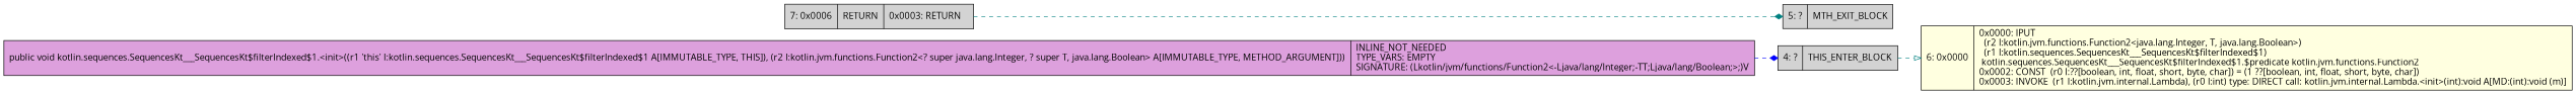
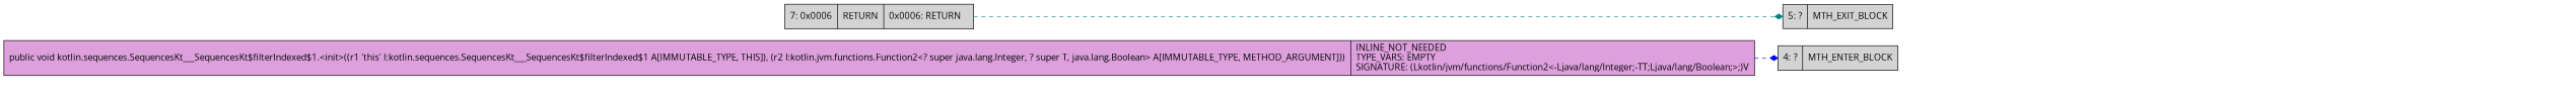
  digraph {
    fontname="Open Sans"
    rankdir=LR
    node [fillcolor=lightgrey fontname="Open Sans" shape=record style=filled]
    edge [arrowhead=diamond color=teal fontname="Open Sans" style=dashed]
-   n1 [label="{4\:\ ?|THIS_ENTER_BLOCK\l}"]
-   n2 [fillcolor=lightyellow label="{6\:\ 0x0000|0x0000: IPUT  \l  (r2 I:kotlin.jvm.functions.Function2\<java.lang.Integer, T, java.lang.Boolean\>)\l  (r1 I:kotlin.sequences.SequencesKt___SequencesKt$filterIndexed$1)\l kotlin.sequences.SequencesKt___SequencesKt$filterIndexed$1.$predicate kotlin.jvm.functions.Function2 \l0x0002: CONST  (r0 I:??[boolean, int, float, short, byte, char]) = (1 ??[boolean, int, float, short, byte, char]) \l0x0003: INVOKE  (r1 I:kotlin.jvm.internal.Lambda), (r0 I:int) type: DIRECT call: kotlin.jvm.internal.Lambda.\<init\>(int):void A[MD:(int):void (m)]\l}"]
-   n3 [label="{7\:\ 0x0006|RETURN\l|0x0003: RETURN   \l}"]
+   n1 [label="{4\:\ ?|MTH_ENTER_BLOCK\l}"]
+   n3 [label="{7\:\ 0x0006|RETURN\l|0x0006: RETURN   \l}"]
    n4 [label="{5\:\ ?|MTH_EXIT_BLOCK\l}"]
    n5 [fillcolor=plum label="{public void kotlin.sequences.SequencesKt___SequencesKt$filterIndexed$1.\<init\>((r1 'this' I:kotlin.sequences.SequencesKt___SequencesKt$filterIndexed$1 A[IMMUTABLE_TYPE, THIS]), (r2 I:kotlin.jvm.functions.Function2\<? super java.lang.Integer, ? super T, java.lang.Boolean\> A[IMMUTABLE_TYPE, METHOD_ARGUMENT]))  | INLINE_NOT_NEEDED\lTYPE_VARS: EMPTY\lSIGNATURE: (Lkotlin\/jvm\/functions\/Function2\<\-Ljava\/lang\/Integer;\-TT;Ljava\/lang\/Boolean;\>;)V\l}"]
-   n1 -> n2 [arrowhead=onormal]
    n3 -> n4
    n5 -> n1 [color=blue]
  }
